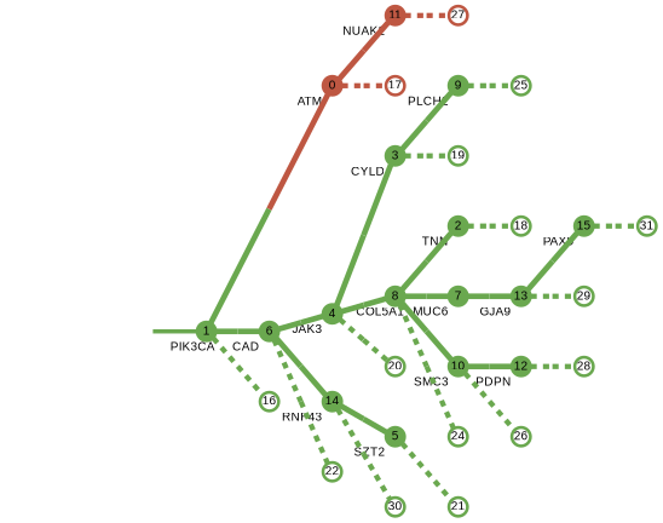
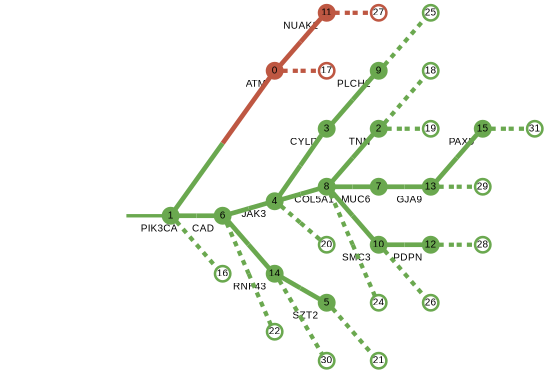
  strict digraph {
    forcelabels=true
    nodesep=0.7
    rankdir=LR
    ranksep=0.6
    splines=false
    node [color="#6aa84fff" fillcolor="#6aa84fff" fixedsize=true fontname=Arial fontsize="12pt" penwidth=3 shape=circle style=filled]
    edge [arrowsize=0 color="#6aa84fff;0.5:#6aa84fff" minlen=1.0603448152542114 penwidth=5.5 style=solid]
    0 [color="#be5742ff" fillcolor="#be5742ff" height=0.25 xlabel=ATM]
    11 [color="#be5742ff" fillcolor="#be5742ff" height=0.25 xlabel=NUAK2]
    17 [color="#be5742ff" fillcolor="#be5742ff" height=0.25 style=solid]
    27 [color="#be5742ff" fillcolor="#be5742ff" height=0.25 style=solid]
    1 [height=0.25 xlabel=PIK3CA]
    6 [height=0.25 xlabel=CAD]
    16 [height=0.25 style=solid]
    4 [height=0.25 xlabel=JAK3]
    14 [height=0.25 xlabel=RNF43]
    22 [height=0.25 style=solid]
    3 [height=0.25 xlabel=CYLD]
    8 [height=0.25 xlabel=COL5A1]
    20 [height=0.25 style=solid]
    5 [height=0.25 xlabel=SZT2]
    30 [height=0.25 style=solid]
    2 [height=0.25 xlabel=TNN]
    18 [height=0.25 style=solid]
    9 [height=0.25 xlabel=PLCH2]
    19 [height=0.25 style=solid]
    25 [height=0.25 style=solid]
    7 [height=0.25 xlabel=MUC6]
    10 [height=0.25 xlabel=SMC3]
    24 [height=0.25 style=solid]
    13 [height=0.25 xlabel=GJA9]
    12 [height=0.25 xlabel=PDPN]
    26 [height=0.25 style=solid]
    21 [height=0.25 style=solid]
    15 [height=0.25 xlabel=PAX5]
    29 [height=0.25 style=solid]
    31 [height=0.25 style=solid]
    28 [height=0.25 style=solid]
    normal [style=invis xlabel=PIK3CA color="" fillcolor="" fixedsize="" fontname="" fontsize="" shape=""]
    0 -> 11 [color="#be5742ff;0.5:#be5742ff" minlen=1.1724138259887695]
    0 -> 17 [color="#be5742ff;0.5:#be5742ff" penwidth=5 style=dashed]
    11 -> 27 [color="#be5742ff;0.5:#be5742ff" penwidth=5 style=dashed]
    1 -> 0 [color="#6aa84fff;0.5:#be5742ff" minlen=2.5]
    1 -> 6 [minlen=1.3103448152542114]
    1 -> 16 [penwidth=5 style=dashed]
    6 -> 4 [minlen=1.344827651977539]
    6 -> 14 [minlen=1.137930989265442]
    6 -> 22 [penwidth=5 style=dashed]
    4 -> 3 [minlen=1.3620688915252686]
    4 -> 8 [minlen=1.2758620977401733]
    4 -> 20 [penwidth=5 style=dashed]
    14 -> 5 [minlen=1.3275861740112305]
    14 -> 30 [penwidth=5 style=dashed]
    3 -> 9 [minlen=1.2758620977401733]
-   3 -> 19 [penwidth=5 style=dashed]
+   2 -> 19 [penwidth=5 style=dashed]
    8 -> 2 [minlen=1.4482758045196533]
    8 -> 7 [minlen=1.3103448152542114]
    8 -> 10 [minlen=1.1896551847457886]
    8 -> 24 [penwidth=5 style=dashed]
    5 -> 21 [penwidth=5 style=dashed]
    2 -> 18 [penwidth=5 style=dashed]
    9 -> 25 [penwidth=5 style=dashed]
    7 -> 13 [minlen=1.1551724672317505]
    10 -> 12 [minlen=1.1551724672317505]
    10 -> 26 [penwidth=5 style=dashed]
    13 -> 15 [minlen=1.1206896305084229]
    13 -> 29 [penwidth=5 style=dashed]
    12 -> 28 [penwidth=5 style=dashed]
    15 -> 31 [penwidth=5 style=dashed]
    normal -> 1 [color="#6aa84fff" penwidth=4 minlen=""]
  }
